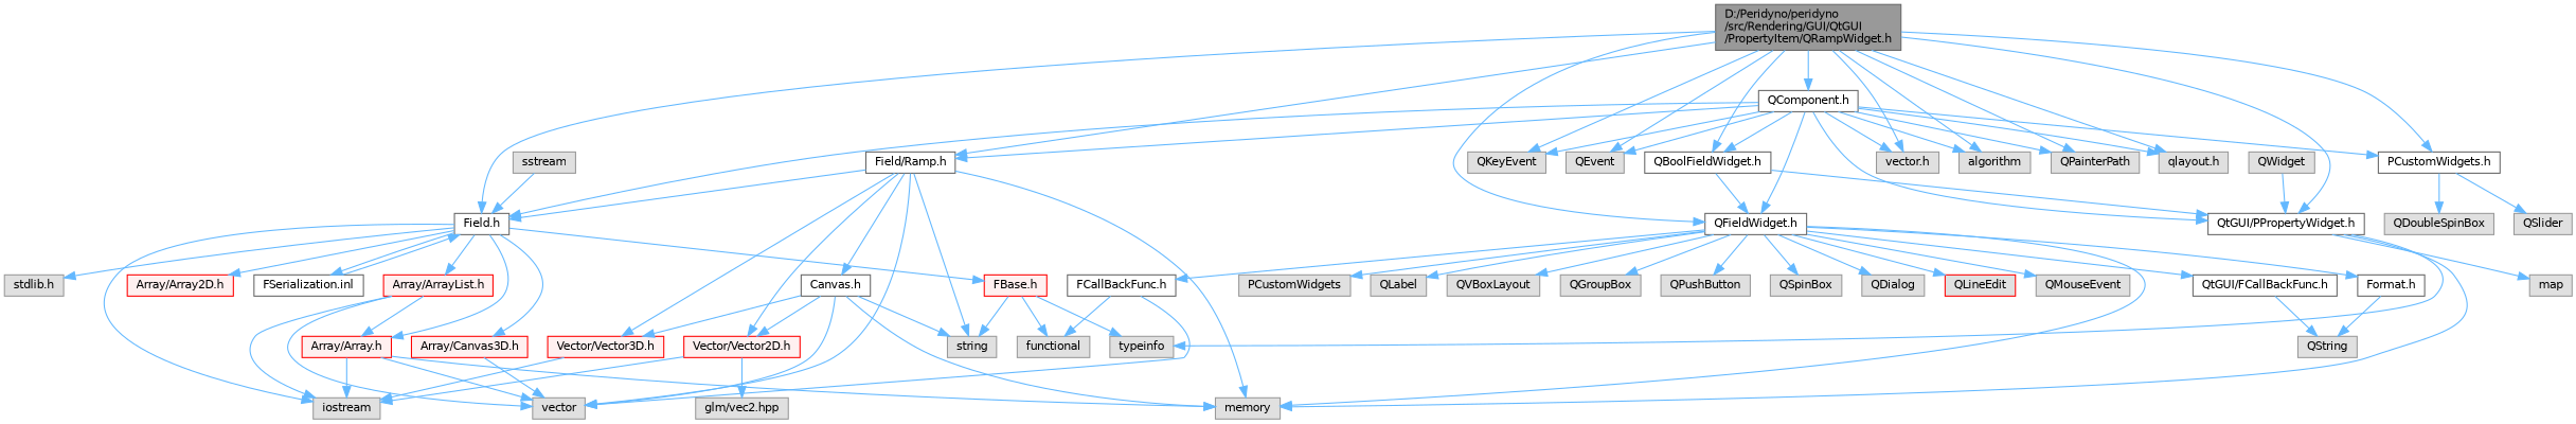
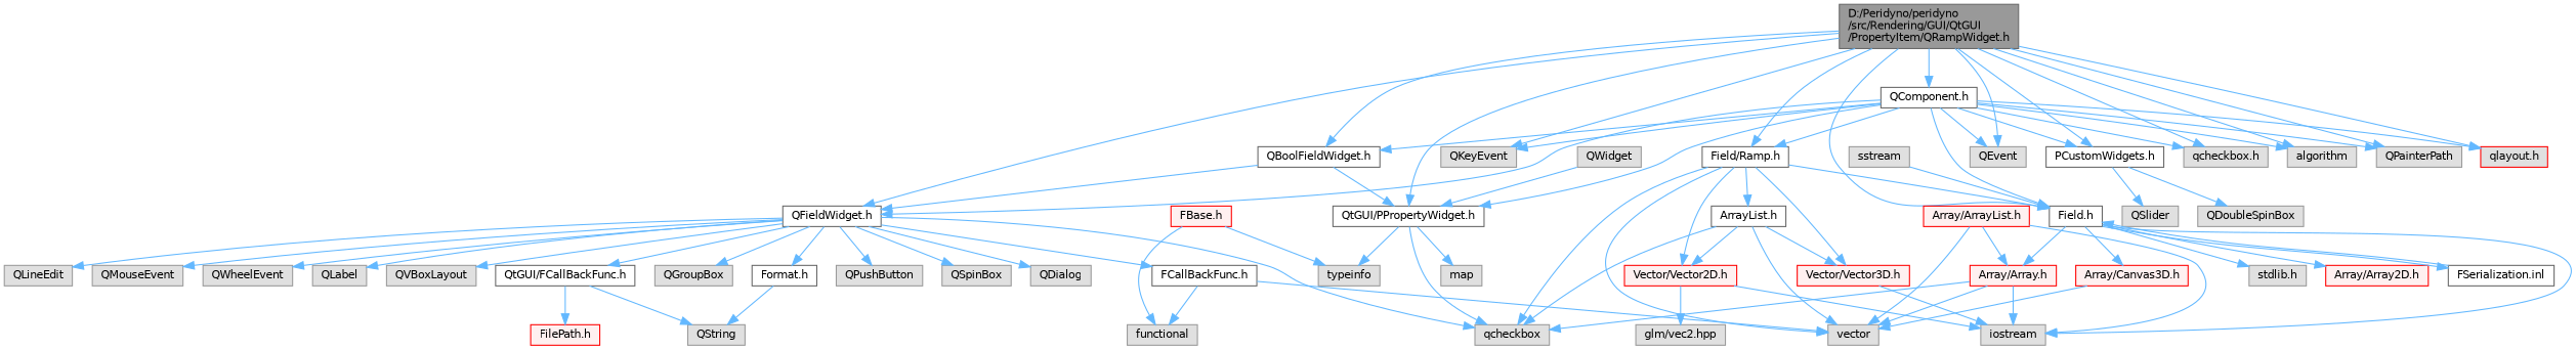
  digraph {
    node [color=grey60 fillcolor="#E0E0E0" fontname=Helvetica fontsize=10 shape=box style=filled]
    edge [color=steelblue1 fontname=Helvetica fontsize=10 labelfontname=Helvetica labelfontsize=10 style=solid]
    n1 [color=gray40 fillcolor=grey60 fontcolor=black height=0.2 label="D:/Peridyno/peridyno\l/src/Rendering/GUI/QtGUI\l/PropertyItem/QRampWidget.h" width=0.4]
    n2 [color=grey40 fillcolor=white height=0.2 label="QFieldWidget.h" width=0.4]
    n3 [color=grey40 fillcolor=white height=0.2 label="QtGUI/PPropertyWidget.h" width=0.4]
    n4 [height=0.2 label=QKeyEvent width=0.4]
    n5 [height=0.2 label=QEvent width=0.4]
    n6 [color=grey40 fillcolor=white height=0.2 label="Field/Ramp.h" width=0.4]
    n7 [color=grey40 fillcolor=white height=0.2 label="Field.h" width=0.4]
    n8 [color=grey40 fillcolor=white height=0.2 label="PCustomWidgets.h" width=0.4]
    n9 [color=grey40 fillcolor=white height=0.2 label="QBoolFieldWidget.h" width=0.4]
-   n10 [height=0.2 label="vector.h" width=0.4]
+   n10 [height=0.2 label="qcheckbox.h" width=0.4]
    n11 [height=0.2 label=algorithm width=0.4]
    n12 [height=0.2 label=QPainterPath width=0.4]
-   n13 [height=0.2 label="qlayout.h" width=0.4]
+   n13 [color=red height=0.2 label="qlayout.h" width=0.4]
    n14 [color=grey40 fillcolor=white height=0.2 label="QComponent.h" width=0.4]
    n15 [height=0.2 label=QGroupBox width=0.4]
    n16 [height=0.2 label=QPushButton width=0.4]
    n17 [height=0.2 label=QSpinBox width=0.4]
    n18 [height=0.2 label=QDialog width=0.4]
-   n19 [color=red height=0.2 label=QLineEdit width=0.4]
+   n19 [height=0.2 label=QLineEdit width=0.4]
    n20 [height=0.2 label=QMouseEvent width=0.4]
-   n21 [height=0.2 label=PCustomWidgets width=0.4]
+   n21 [height=0.2 label=QWheelEvent width=0.4]
    n22 [height=0.2 label=QLabel width=0.4]
    n23 [height=0.2 label=QVBoxLayout width=0.4]
    n24 [color=grey40 fillcolor=white height=0.2 label="Format.h" width=0.4]
    n25 [color=grey40 fillcolor=white height=0.2 label="FCallBackFunc.h" width=0.4]
    n26 [color=grey40 fillcolor=white height=0.2 label="QtGUI/FCallBackFunc.h" width=0.4]
-   n27 [height=0.2 label=memory width=0.4]
+   n27 [height=0.2 label=qcheckbox width=0.4]
    n28 [height=0.2 label=map width=0.4]
    n29 [height=0.2 label=typeinfo width=0.4]
    n30 [height=0.2 label=vector width=0.4]
-   n31 [height=0.2 label=string width=0.4]
    n32 [color=red fillcolor="#FFF0F0" height=0.2 label="Vector/Vector2D.h" width=0.4]
    n33 [color=red fillcolor="#FFF0F0" height=0.2 label="Vector/Vector3D.h" width=0.4]
-   n34 [color=grey40 fillcolor=white height=0.2 label="Canvas.h" width=0.4]
+   n34 [color=grey40 fillcolor=white height=0.2 label="ArrayList.h" width=0.4]
    n35 [height=0.2 label=iostream width=0.4]
    n36 [height=0.2 label="stdlib.h" width=0.4]
    n37 [color=red fillcolor="#FFF0F0" height=0.2 label="FBase.h" width=0.4]
    n38 [color=red fillcolor="#FFF0F0" height=0.2 label="Array/Array.h" width=0.4]
    n39 [color=red fillcolor="#FFF0F0" height=0.2 label="Array/Array2D.h" width=0.4]
    n40 [color=red fillcolor="#FFF0F0" height=0.2 label="Array/Canvas3D.h" width=0.4]
    n41 [color=red fillcolor="#FFF0F0" height=0.2 label="Array/ArrayList.h" width=0.4]
    n42 [color=grey40 fillcolor=white height=0.2 label="FSerialization.inl" width=0.4]
    n43 [height=0.2 label=QSlider width=0.4]
    n44 [height=0.2 label=QDoubleSpinBox width=0.4]
    n45 [height=0.2 label=QString width=0.4]
    n46 [height=0.2 label=functional width=0.4]
+   n47 [color=red fillcolor="#FFF0F0" height=0.2 label="FilePath.h" width=0.4]
    n48 [height=0.2 label=QWidget width=0.4]
    n49 [height=0.2 label="glm/vec2.hpp" width=0.4]
    n50 [height=0.2 label=sstream width=0.4]
    n1 -> n2
    n1 -> n3
    n1 -> n4
    n1 -> n5
    n1 -> n6
    n1 -> n7
    n1 -> n8
    n1 -> n9
    n1 -> n10
    n1 -> n11
    n1 -> n12
    n1 -> n13
    n1 -> n14
    n2 -> n15
    n2 -> n16
    n2 -> n17
    n2 -> n18
    n2 -> n19
    n2 -> n20
    n2 -> n21
    n2 -> n22
    n2 -> n23
    n2 -> n24
    n2 -> n25
    n2 -> n26
    n2 -> n27
    n3 -> n27
    n3 -> n28
    n3 -> n29
    n6 -> n7
    n6 -> n27
    n6 -> n30
-   n6 -> n31
    n6 -> n32
    n6 -> n33
    n6 -> n34
    n7 -> n35
    n7 -> n36
-   n7 -> n37
    n7 -> n38
    n7 -> n39
    n7 -> n40
-   n7 -> n41
    n7 -> n42
    n8 -> n43
    n8 -> n44
    n9 -> n2
    n9 -> n3
    n14 -> n2
    n14 -> n3
    n14 -> n4
    n14 -> n5
    n14 -> n6
    n14 -> n7
    n14 -> n8
    n14 -> n9
    n14 -> n10
    n14 -> n11
    n14 -> n12
    n14 -> n13
    n24 -> n45
    n25 -> n30
    n25 -> n46
    n26 -> n45
+   n26 -> n47
    n32 -> n35
    n32 -> n49
    n33 -> n35
    n34 -> n27
    n34 -> n30
-   n34 -> n31
    n34 -> n32
    n34 -> n33
    n37 -> n29
-   n37 -> n31
    n37 -> n46
    n38 -> n27
    n38 -> n30
    n38 -> n35
    n40 -> n30
    n41 -> n30
    n41 -> n35
    n41 -> n38
    n42 -> n7
    n48 -> n3
    n50 -> n7
  }
